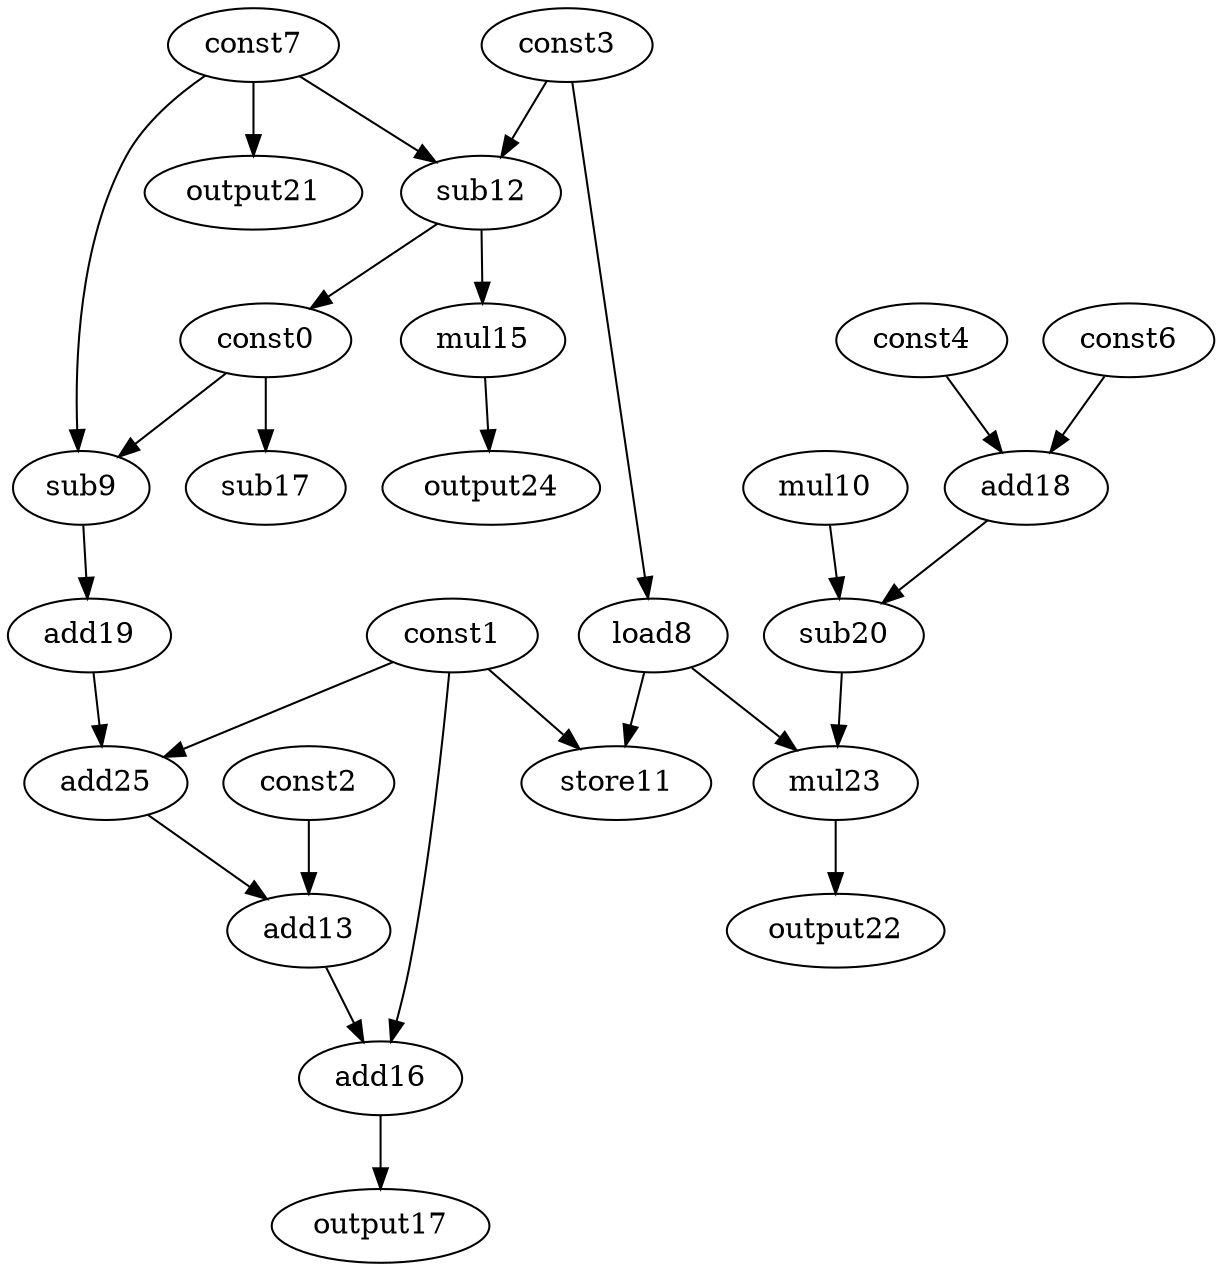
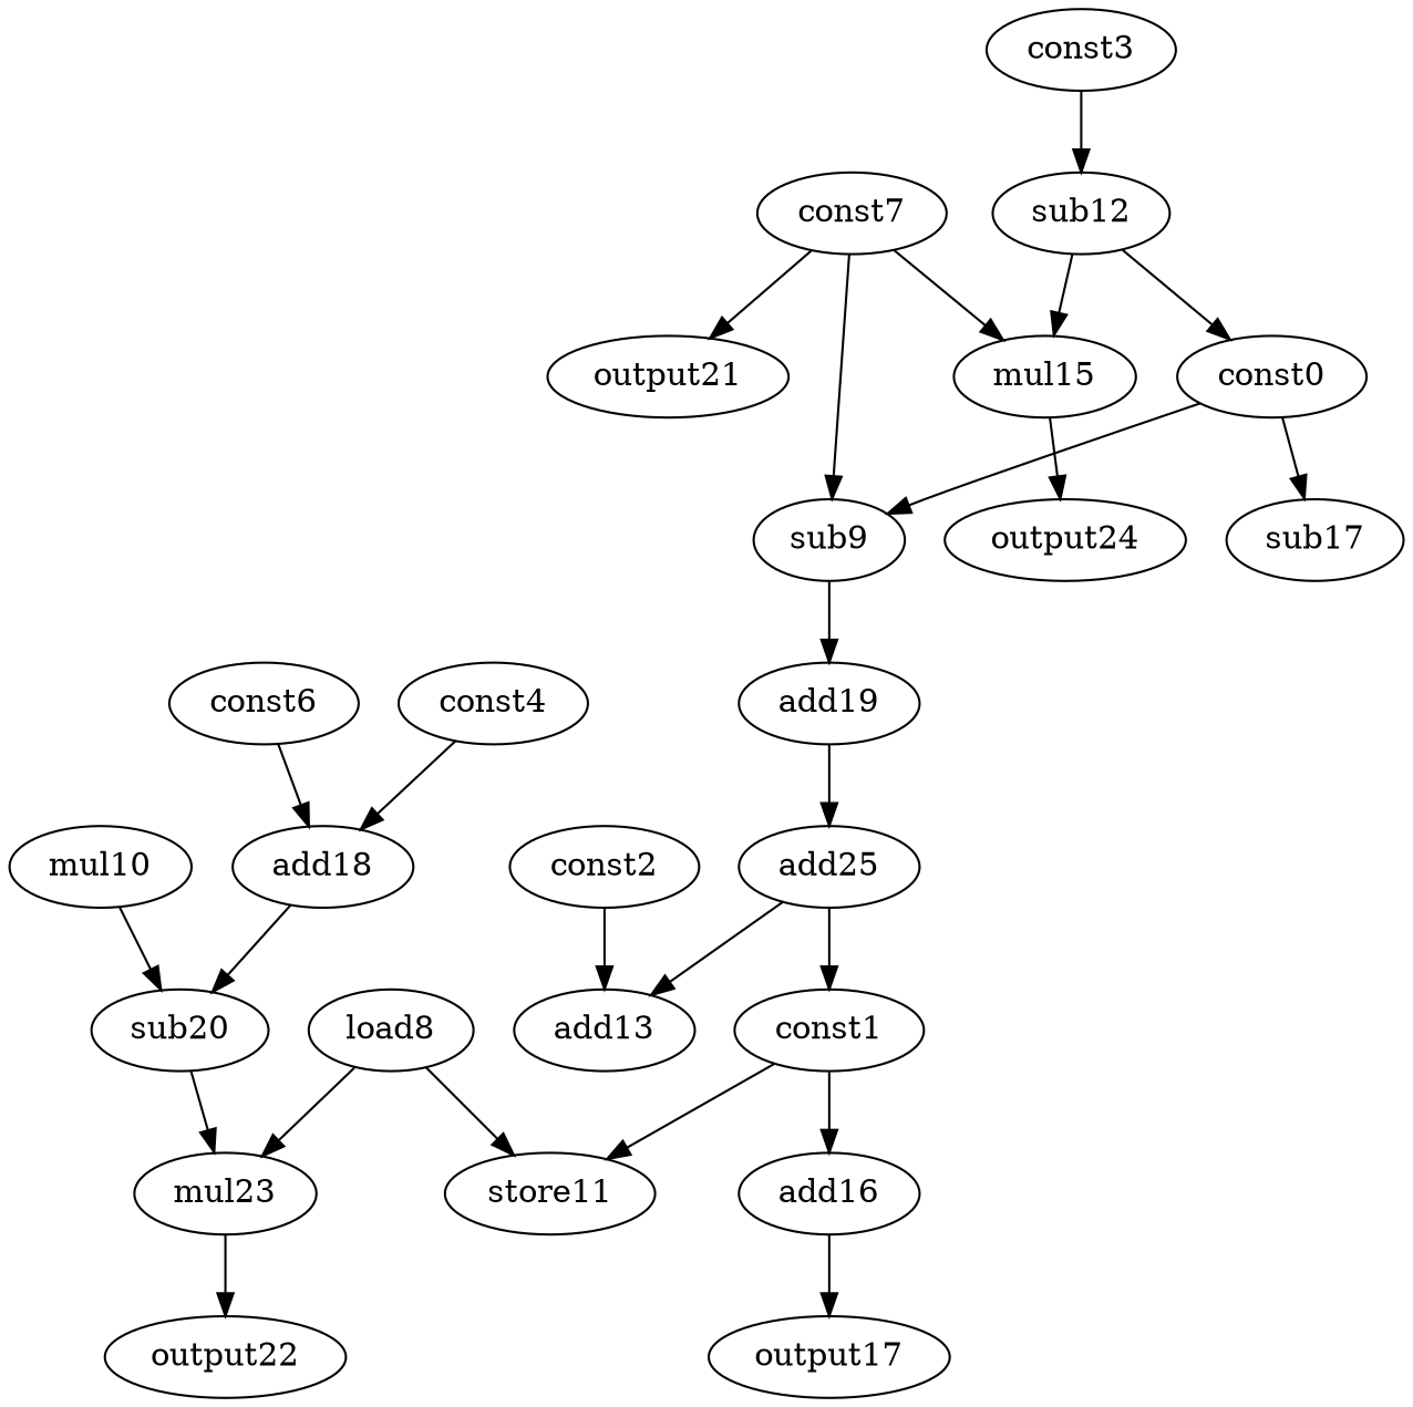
  digraph {
    fontname="DejaVu Serif"
    node [fontname="DejaVu Serif" opcode=const]
    edge [fontname="DejaVu Serif" operand=0]
    sub9 [opcode=sub]
    const0
    sub17 [opcode=sub]
    add19 [opcode=add]
    store11 [opcode=store]
    const1
    n7 [label=add16 opcode=mul]
    add25 [opcode=add]
    mul10 [opcode=mul]
    sub20 [opcode=sub]
    n11 [label=output17 opcode=output]
    add13 [opcode=add]
    const2
    load8 [opcode=load]
    const3
    sub12 [opcode=sub]
    mul23 [opcode=mul]
    mul15 [opcode=mul]
    add18 [opcode=add]
    const4
    output24 [opcode=output]
    const6
    const7
    output21 [opcode=output]
    output22 [opcode=output]
    sub9 -> add19
    const0 -> sub9
    const0 -> sub17
    add19 -> add25 [operand=1]
    const1 -> store11 [operand=1]
    const1 -> n7
-   const1 -> add25
+   add25 -> const1
    n7 -> n11
    add25 -> add13
    mul10 -> sub20 [operand=1]
    sub20 -> mul23 [operand=1]
-   add13 -> n7 [operand=1]
    const2 -> add13 [operand=1]
    load8 -> store11
    load8 -> mul23
-   const3 -> load8
    const3 -> sub12
    sub12 -> const0 [operand=1]
    sub12 -> mul15
    mul23 -> output22
    mul15 -> output24
    add18 -> sub20
    const4 -> add18
    const6 -> add18 [operand=1]
    const7 -> sub9 [operand=1]
-   const7 -> sub12 [operand=1]
+   const7 -> mul15 [operand=1]
    const7 -> output21
  }
